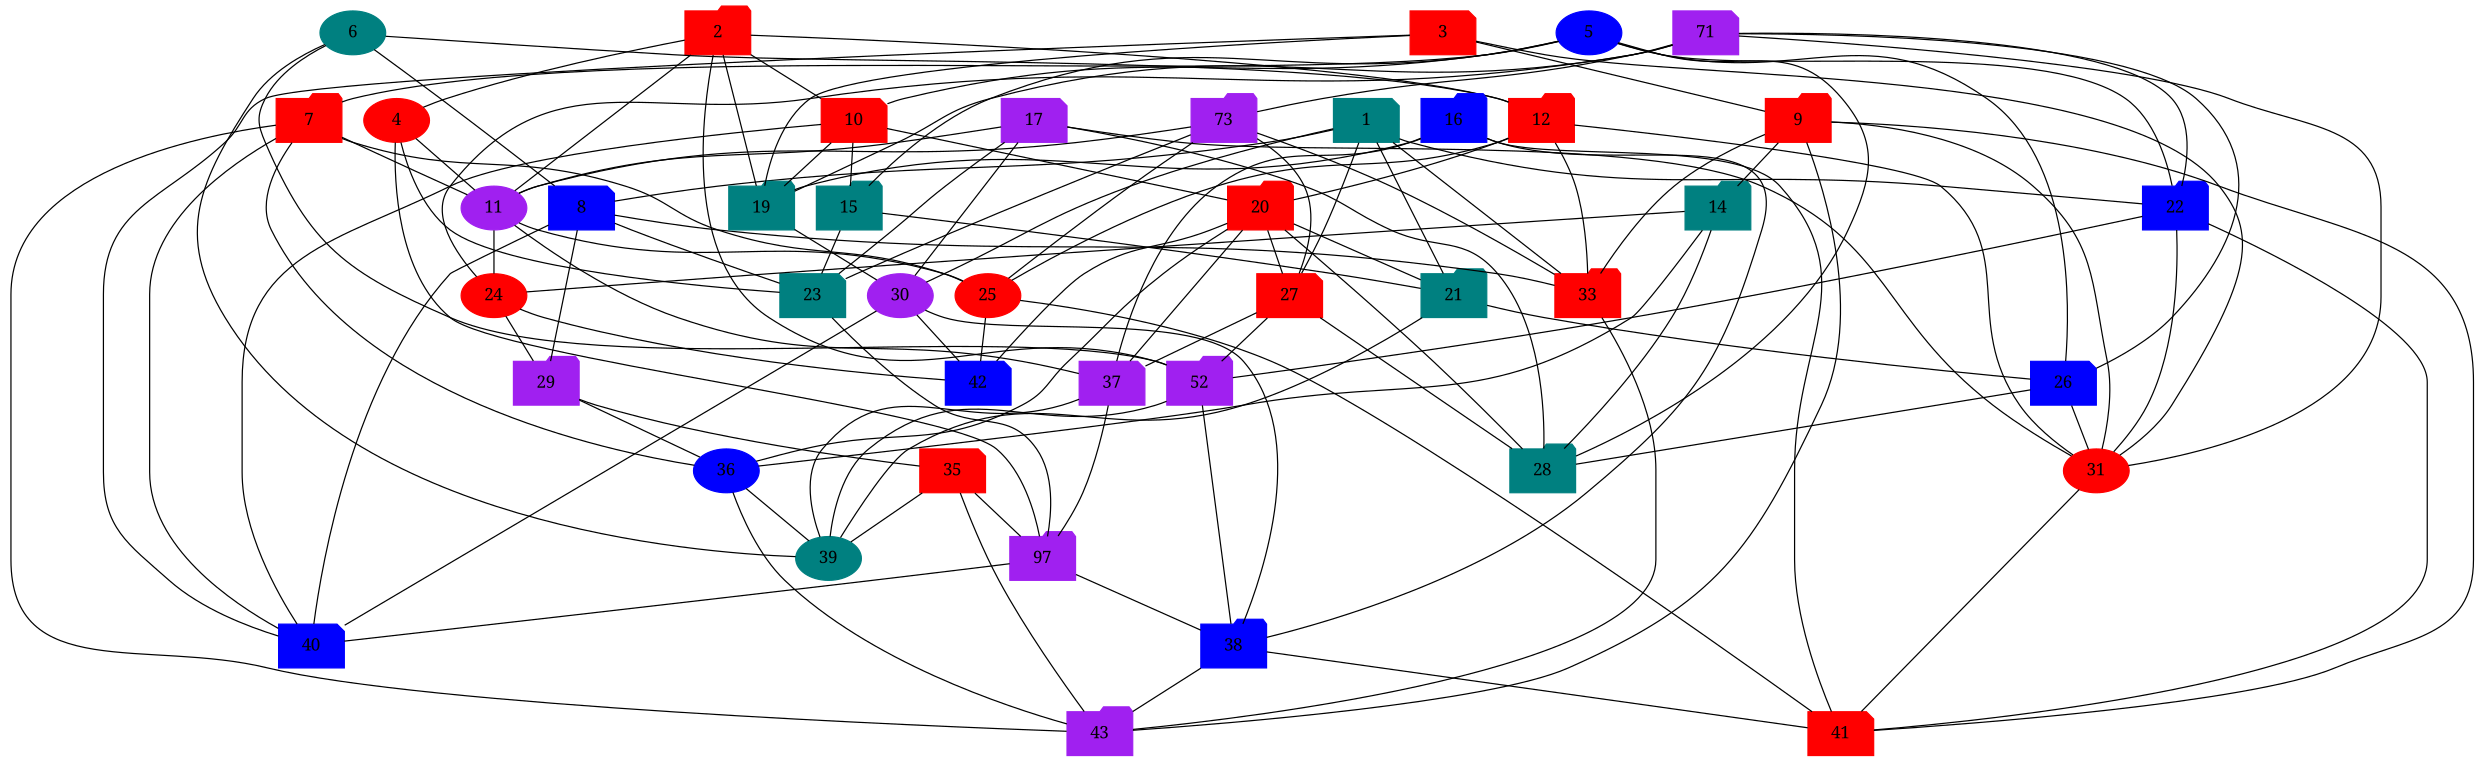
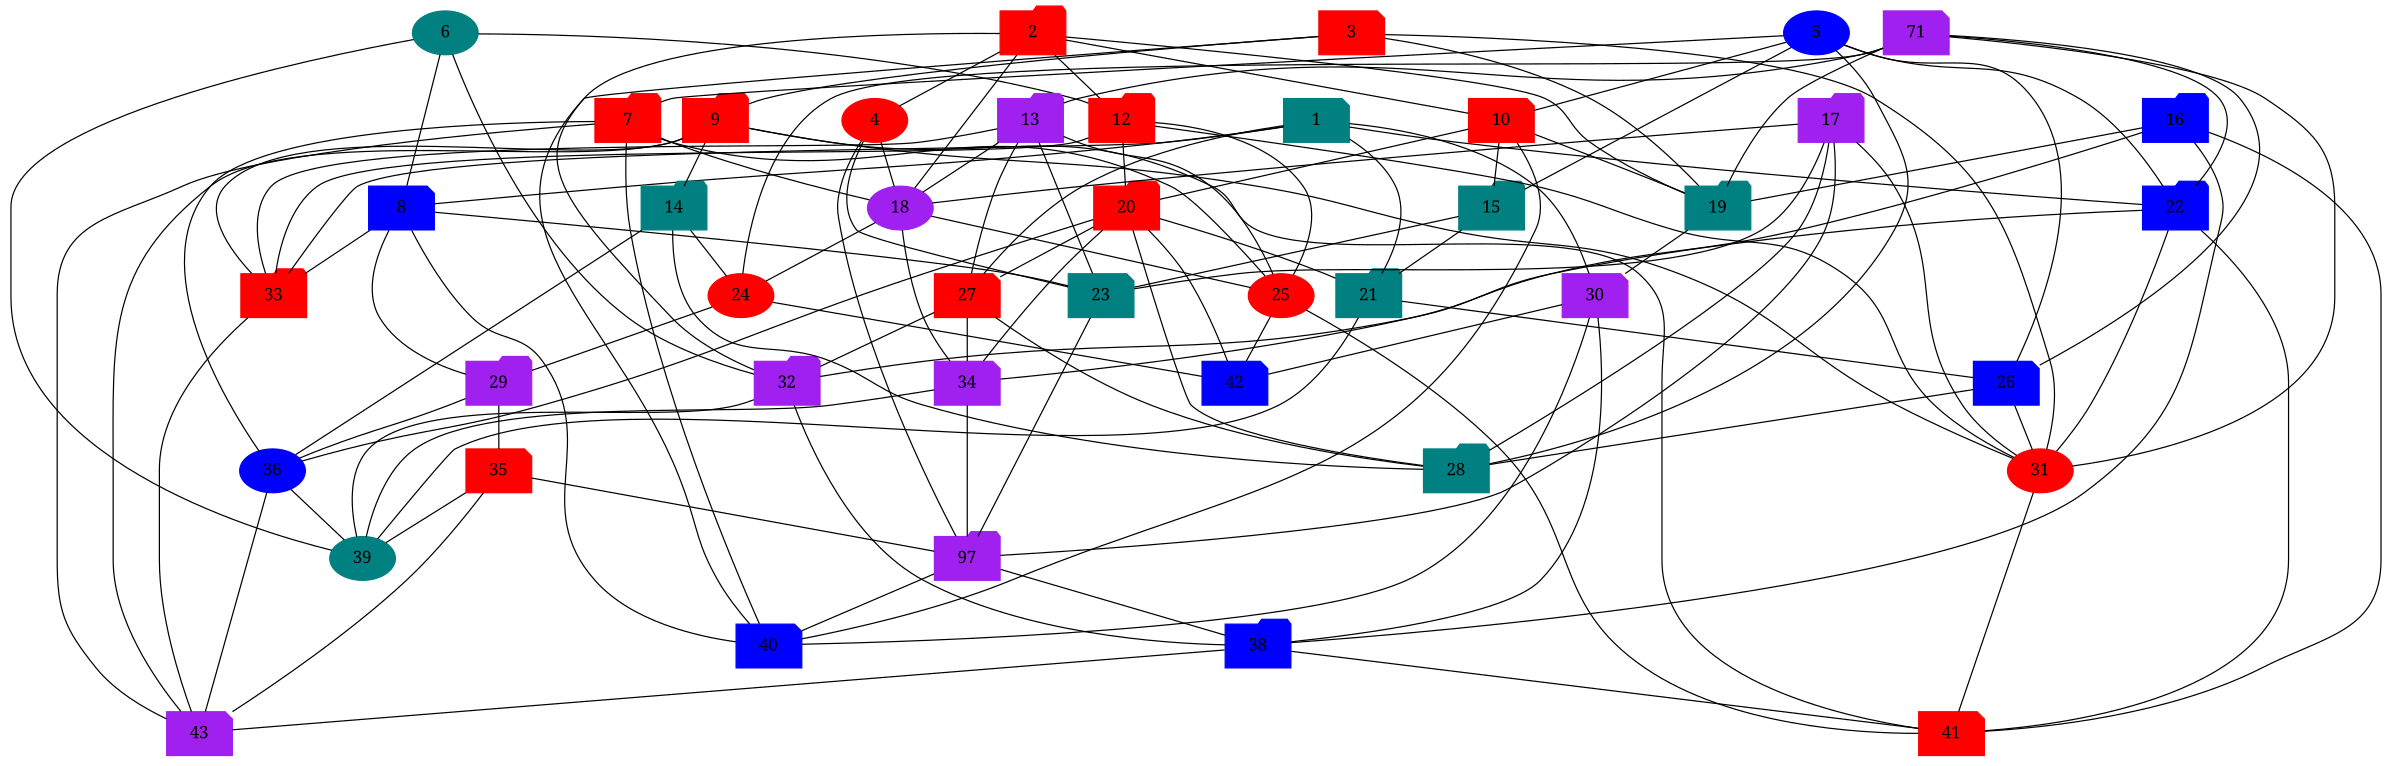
  graph {
    fontname="Noto Serif"
    node [color=red fontname="Noto Serif" shape=folder style=filled]
    edge [fontname="Noto Serif" weight=1.0]
    1 [color=teal shape=note]
    8 [color=blue shape=note]
    21 [color=teal]
    22 [color=blue]
    27 [shape=note]
-   30 [color=purple shape=ellipse]
+   30 [color=purple shape=note]
    33
    40 [color=blue shape=note]
    23 [color=teal shape=note]
    29 [color=purple]
    26 [color=blue shape=note]
    39 [color=teal shape=ellipse]
-   32 [color=purple label=52]
+   32 [color=purple]
    31 [shape=ellipse]
    41 [shape=note]
    28 [color=teal]
-   34 [color=purple shape=note label=37]
+   34 [color=purple shape=note]
    38 [color=blue]
    42 [color=blue shape=note]
-   43 [color=purple]
+   43 [color=purple shape=note]
    4 [shape=ellipse]
    2
    10 [shape=note]
    12
-   18 [color=purple shape=ellipse label=11]
+   18 [color=purple shape=ellipse]
    19 [color=teal]
    n27 [color=purple label=97]
    15 [color=teal]
    20
    25 [shape=ellipse]
    24 [shape=ellipse]
    3 [shape=note]
    9
    14 [color=teal]
    5 [color=blue shape=ellipse]
    7
    36 [color=blue shape=ellipse]
    6 [color=teal shape=ellipse]
    35 [shape=note]
    n40 [color=purple label=71 shape=note]
-   13 [color=purple label=73]
+   13 [color=purple]
    16 [color=blue]
-   17 [color=purple shape=note]
+   17 [color=purple]
    1 -- 8
    1 -- 21
    1 -- 22
    1 -- 27
    1 -- 30
    1 -- 33
    8 -- 33
    8 -- 40
    8 -- 23
    8 -- 29
    21 -- 26 [weight=2.0]
    21 -- 39
    22 -- 32
    22 -- 31
    22 -- 41
    27 -- 32
    27 -- 28
    27 -- 34
    30 -- 40
    30 -- 38
    30 -- 42
    33 -- 43
    23 -- n27
    29 -- 36
    29 -- 35
    26 -- 31
    26 -- 28
    32 -- 39
    32 -- 38
    31 -- 41
    34 -- 39
    34 -- n27
    38 -- 41
    38 -- 43
    4 -- 23
    4 -- 18
    4 -- n27
    2 -- 32
    2 -- 4
    2 -- 10
    2 -- 12
    2 -- 18
    2 -- 19
    10 -- 40
    10 -- 19
    10 -- 15
    10 -- 20
    12 -- 33
    12 -- 31
    12 -- 20
    12 -- 25
    18 -- 34
    18 -- 25
    18 -- 24 [weight=2.0]
    19 -- 30
    n27 -- 40
    n27 -- 38
    15 -- 21
    15 -- 23
    20 -- 21
    20 -- 27
    20 -- 28
    20 -- 34
    20 -- 42
    20 -- 36
    25 -- 41
    25 -- 42
    24 -- 29
    24 -- 42
    3 -- 40
    3 -- 31
    3 -- 19
    3 -- 9
    9 -- 33
    9 -- 31
    9 -- 41
    9 -- 43
    9 -- 14
    14 -- 28
    14 -- 24
    14 -- 36
    5 -- 22
    5 -- 26
    5 -- 28
    5 -- 10
    5 -- 15
    5 -- 7
    7 -- 40
    7 -- 43
    7 -- 18
    7 -- 25
    7 -- 36
    36 -- 39
    36 -- 43
    6 -- 8
    6 -- 39
    6 -- 32
    6 -- 12
    35 -- 39
    35 -- 43
    35 -- n27
    n40 -- 22
    n40 -- 26
    n40 -- 31
    n40 -- 19
    n40 -- 24
    n40 -- 13
    13 -- 27
    13 -- 33
    13 -- 23
    13 -- 18
    13 -- 25
    16 -- 41
    16 -- 34
    16 -- 38
    16 -- 19
-   17 -- 30
+   17 -- n27
    17 -- 23
    17 -- 31
    17 -- 28
    17 -- 18
  }
